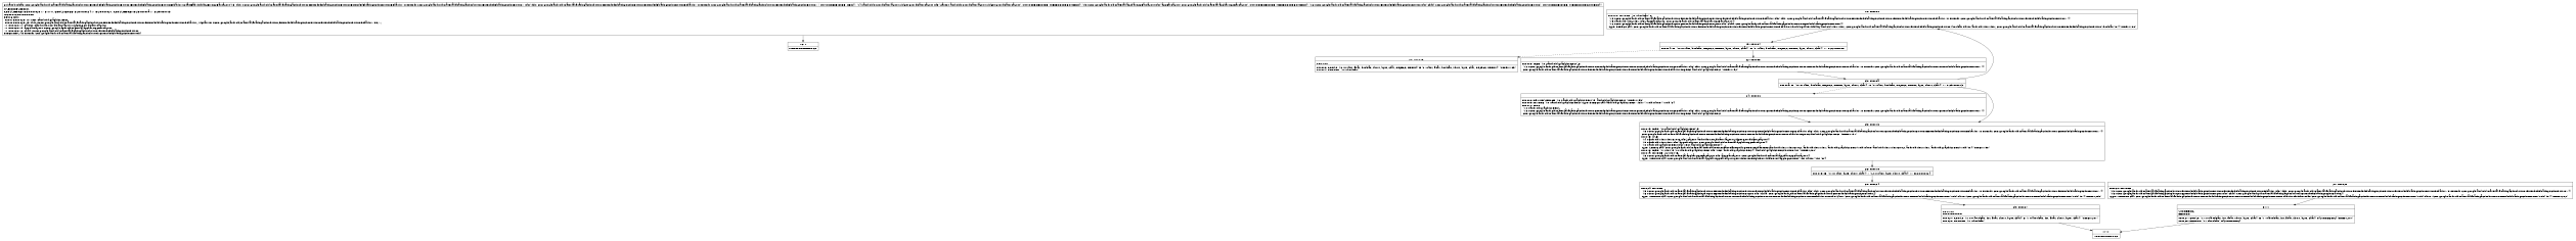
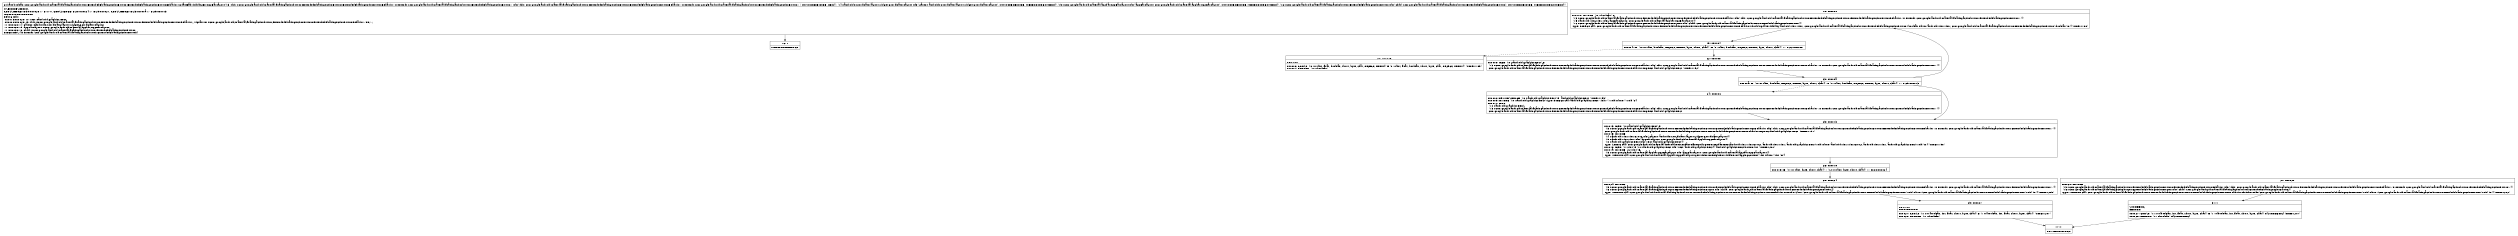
  digraph {
    node [shape=record]
    n1 [label="{16\:\ ?|MTH_ENTER_BLOCK\l}"]
    n2 [label="{18\:\ 0x0000|0x0000: INVOKE  (r0 I:boolean) = \l  (r3 I:com.google.android.material.floatingactionbutton.ExtendedFloatingActionButton$ExtendedFloatingActionButtonBehavior A[D('this' com.google.android.material.floatingactionbutton.ExtendedFloatingActionButton$ExtendedFloatingActionButtonBehavior\<T extends com.google.android.material.floatingactionbutton.ExtendedFloatingActionButton\>)])\l  (r5 I:android.view.View A[D('appBarLayout' com.google.android.material.appbar.AppBarLayout)])\l  (r6 I:com.google.android.material.floatingactionbutton.ExtendedFloatingActionButton A[D('child' com.google.android.material.floatingactionbutton.ExtendedFloatingActionButton)])\l type: DIRECT call: com.google.android.material.floatingactionbutton.ExtendedFloatingActionButton.ExtendedFloatingActionButtonBehavior.shouldUpdateVisibility(android.view.View, com.google.android.material.floatingactionbutton.ExtendedFloatingActionButton):boolean A[MD:(android.view.View, com.google.android.material.floatingactionbutton.ExtendedFloatingActionButton):boolean (m)] (LINE:1188)\l}"]
    n3 [label="{19\:\ 0x0004|0x0004: IF  (r0 I:??[int, boolean, OBJECT, ARRAY, byte, short, char]) != (0 ??[int, boolean, OBJECT, ARRAY, byte, short, char])  \-\> B:22:0x0008 \l}"]
    n4 [label="{20\:\ 0x0006|RETURN\l|0x0006: CONST  (r0 I:??[int, float, boolean, short, byte, char, OBJECT, ARRAY]) = (0 ??[int, float, boolean, short, byte, char, OBJECT, ARRAY])  (LINE:1189)\l0x0007: RETURN  (r0 I:boolean) \l}"]
    n5 [label="{22\:\ 0x0008|0x0008: IGET  (r0 I:android.graphics.Rect) = \l  (r3 I:com.google.android.material.floatingactionbutton.ExtendedFloatingActionButton$ExtendedFloatingActionButtonBehavior A[D('this' com.google.android.material.floatingactionbutton.ExtendedFloatingActionButton$ExtendedFloatingActionButtonBehavior\<T extends com.google.android.material.floatingactionbutton.ExtendedFloatingActionButton\>)])\l com.google.android.material.floatingactionbutton.ExtendedFloatingActionButton.ExtendedFloatingActionButtonBehavior.tmpRect android.graphics.Rect  (LINE:1192)\l}"]
    n6 [label="{23\:\ 0x000a|0x000a: IF  (r0 I:??[int, boolean, OBJECT, ARRAY, byte, short, char]) != (0 ??[int, boolean, OBJECT, ARRAY, byte, short, char])  \-\> B:25:0x0013 \l}"]
-   n7 [label="{17\:\ ?|MTH_EXIT_BLOCK\l}"]
+   n7 [label="{17\:\ ?|NEW_EXIT_BLOCK\l}"]
    n8 [label="{24\:\ 0x000c|0x000c: NEW_INSTANCE  (r0 I:android.graphics.Rect) =  android.graphics.Rect  (LINE:1193)\l0x000e: INVOKE  (r0 I:android.graphics.Rect) type: DIRECT call: android.graphics.Rect.\<init\>():void A[MD:():void (c)]\l0x0011: IPUT  \l  (r0 I:android.graphics.Rect)\l  (r3 I:com.google.android.material.floatingactionbutton.ExtendedFloatingActionButton$ExtendedFloatingActionButtonBehavior A[D('this' com.google.android.material.floatingactionbutton.ExtendedFloatingActionButton$ExtendedFloatingActionButtonBehavior\<T extends com.google.android.material.floatingactionbutton.ExtendedFloatingActionButton\>)])\l com.google.android.material.floatingactionbutton.ExtendedFloatingActionButton.ExtendedFloatingActionButtonBehavior.tmpRect android.graphics.Rect \l}"]
-   n9 [label="{25\:\ 0x0013|0x0013: IGET  (r0 I:android.graphics.Rect) = \l  (r3 I:com.google.android.material.floatingactionbutton.ExtendedFloatingActionButton$ExtendedFloatingActionButtonBehavior A[D('this' com.google.android.material.floatingactionbutton.ExtendedFloatingActionButton$ExtendedFloatingActionButtonBehavior\<T extends com.google.android.material.floatingactionbutton.ExtendedFloatingActionButton\>)])\l com.google.android.material.floatingactionbutton.ExtendedFloatingActionButton.ExtendedFloatingActionButtonBehavior.tmpRect android.graphics.Rect  (LINE:1197)\l0x0015: USE  \l  (r4 I:android.view.ViewGroup A[D('parent' androidx.coordinatorlayout.widget.CoordinatorLayout)])\l  (r5 I:android.view.View A[D('appBarLayout' com.google.android.material.appbar.AppBarLayout)])\l  (r0 I:android.graphics.Rect A[D('rect' android.graphics.Rect)])\l type: STATIC call: com.google.android.material.internal.DescendantOffsetUtils.getDescendantRect(android.view.ViewGroup, android.view.View, android.graphics.Rect):void A[MD:(android.view.ViewGroup, android.view.View, android.graphics.Rect):void (m)] (LINE:1198)\l0x0018: IGET  (r1 I:int) = (r0 I:android.graphics.Rect A[D('rect' android.graphics.Rect)]) android.graphics.Rect.bottom int  (LINE:1200)\l0x001a: INVOKE  (r2 I:int) = \l  (r5 I:com.google.android.material.appbar.AppBarLayout A[D('appBarLayout' com.google.android.material.appbar.AppBarLayout)])\l type: VIRTUAL call: com.google.android.material.appbar.AppBarLayout.getMinimumHeightForVisibleOverlappingContent():int A[MD:():int (m)]\l}"]
+   n9 [label="{25\:\ 0x0013|0x0013: IGET  (r0 I:android.graphics.Rect) = \l  (r3 I:com.google.android.material.floatingactionbutton.ExtendedFloatingActionButton$ExtendedFloatingActionButtonBehavior A[D('this' com.google.android.material.floatingactionbutton.ExtendedFloatingActionButton$ExtendedFloatingActionButtonBehavior\<T extends com.google.android.material.floatingactionbutton.ExtendedFloatingActionButton\>)])\l com.google.android.material.floatingactionbutton.ExtendedFloatingActionButton.ExtendedFloatingActionButtonBehavior.tmpRect android.graphics.Rect  (LINE:1197)\l0x0015: INVOKE  \l  (r4 I:android.view.ViewGroup A[D('parent' androidx.coordinatorlayout.widget.CoordinatorLayout)])\l  (r5 I:android.view.View A[D('appBarLayout' com.google.android.material.appbar.AppBarLayout)])\l  (r0 I:android.graphics.Rect A[D('rect' android.graphics.Rect)])\l type: STATIC call: com.google.android.material.internal.DescendantOffsetUtils.getDescendantRect(android.view.ViewGroup, android.view.View, android.graphics.Rect):void A[MD:(android.view.ViewGroup, android.view.View, android.graphics.Rect):void (m)] (LINE:1198)\l0x0018: IGET  (r1 I:int) = (r0 I:android.graphics.Rect A[D('rect' android.graphics.Rect)]) android.graphics.Rect.bottom int  (LINE:1200)\l0x001a: INVOKE  (r2 I:int) = \l  (r5 I:com.google.android.material.appbar.AppBarLayout A[D('appBarLayout' com.google.android.material.appbar.AppBarLayout)])\l type: VIRTUAL call: com.google.android.material.appbar.AppBarLayout.getMinimumHeightForVisibleOverlappingContent():int A[MD:():int (m)]\l}"]
    n10 [label="{26\:\ 0x001e|0x001e: IF  (r1 I:??[int, byte, short, char]) \> (r2 I:??[int, byte, short, char])  \-\> B:28:0x0024 \l}"]
    n11 [label="{28\:\ 0x0024|0x0024: INVOKE  \l  (r3 I:com.google.android.material.floatingactionbutton.ExtendedFloatingActionButton$ExtendedFloatingActionButtonBehavior A[D('this' com.google.android.material.floatingactionbutton.ExtendedFloatingActionButton$ExtendedFloatingActionButtonBehavior\<T extends com.google.android.material.floatingactionbutton.ExtendedFloatingActionButton\>)])\l  (r6 I:com.google.android.material.floatingactionbutton.ExtendedFloatingActionButton A[D('child' com.google.android.material.floatingactionbutton.ExtendedFloatingActionButton)])\l type: VIRTUAL call: com.google.android.material.floatingactionbutton.ExtendedFloatingActionButton.ExtendedFloatingActionButtonBehavior.extendOrShow(com.google.android.material.floatingactionbutton.ExtendedFloatingActionButton):void A[MD:(com.google.android.material.floatingactionbutton.ExtendedFloatingActionButton):void (m)] (LINE:1205)\l}"]
    n12 [label="{27\:\ 0x0020|0x0020: INVOKE  \l  (r3 I:com.google.android.material.floatingactionbutton.ExtendedFloatingActionButton$ExtendedFloatingActionButtonBehavior A[D('this' com.google.android.material.floatingactionbutton.ExtendedFloatingActionButton$ExtendedFloatingActionButtonBehavior\<T extends com.google.android.material.floatingactionbutton.ExtendedFloatingActionButton\>)])\l  (r6 I:com.google.android.material.floatingactionbutton.ExtendedFloatingActionButton A[D('child' com.google.android.material.floatingactionbutton.ExtendedFloatingActionButton)])\l type: VIRTUAL call: com.google.android.material.floatingactionbutton.ExtendedFloatingActionButton.ExtendedFloatingActionButtonBehavior.shrinkOrHide(com.google.android.material.floatingactionbutton.ExtendedFloatingActionButton):void A[MD:(com.google.android.material.floatingactionbutton.ExtendedFloatingActionButton):void (m)] (LINE:1202)\l}"]
    n13 [label="{31\:\ ?|SYNTHETIC\lRETURN\l|0x0027: CONST  (r1 I:??[boolean, int, float, short, byte, char]) = (1 ??[boolean, int, float, short, byte, char]) A[SYNTHETIC] (LINE:1207)\l0x0028: RETURN  (r1 I:boolean) A[SYNTHETIC]\l}"]
    n14 [label="{29\:\ 0x0027|RETURN\lLINE_RETURN\l|0x0027: CONST  (r1 I:??[boolean, int, float, short, byte, char]) = (1 ??[boolean, int, float, short, byte, char])  (LINE:1207)\l0x0028: RETURN  (r1 I:boolean) \l}"]
    n15 [label="{private boolean com.google.android.material.floatingactionbutton.ExtendedFloatingActionButton.ExtendedFloatingActionButtonBehavior.updateFabVisibilityForAppBarLayout((r3 'this' I:com.google.android.material.floatingactionbutton.ExtendedFloatingActionButton$ExtendedFloatingActionButtonBehavior\<T extends com.google.android.material.floatingactionbutton.ExtendedFloatingActionButton\> A[D('this' com.google.android.material.floatingactionbutton.ExtendedFloatingActionButton$ExtendedFloatingActionButtonBehavior\<T extends com.google.android.material.floatingactionbutton.ExtendedFloatingActionButton\>), IMMUTABLE_TYPE, THIS]), (r4 I:androidx.coordinatorlayout.widget.CoordinatorLayout A[D('parent' androidx.coordinatorlayout.widget.CoordinatorLayout), IMMUTABLE_TYPE, METHOD_ARGUMENT]), (r5 I:com.google.android.material.appbar.AppBarLayout A[D('appBarLayout' com.google.android.material.appbar.AppBarLayout), IMMUTABLE_TYPE, METHOD_ARGUMENT]), (r6 I:com.google.android.material.floatingactionbutton.ExtendedFloatingActionButton A[D('child' com.google.android.material.floatingactionbutton.ExtendedFloatingActionButton), IMMUTABLE_TYPE, METHOD_ARGUMENT]))  | USE_LINES_HINTS\lCROSS_EDGE: B:30:0x0028 \-\> B:17:?, CROSS_EDGE: B:28:0x0024 \-\> B:29:0x0027, CROSS_EDGE: B:23:0x000a \-\> B:25:0x0013\lINLINE_NOT_NEEDED\lDebug Info:\l  0x0015\-0x0028: r0 'rect' Landroid\/graphics\/Rect;\l  0x0000\-0x0028: r3 'this' Lcom\/google\/android\/material\/floatingactionbutton\/ExtendedFloatingActionButton$ExtendedFloatingActionButtonBehavior;, signature: Lcom\/google\/android\/material\/floatingactionbutton\/ExtendedFloatingActionButton$ExtendedFloatingActionButtonBehavior\<TT;\>;\l  \-1 \-0x0028: r4 'parent' Landroidx\/coordinatorlayout\/widget\/CoordinatorLayout;\l  \-1 \-0x0028: r5 'appBarLayout' Lcom\/google\/android\/material\/appbar\/AppBarLayout;\l  \-1 \-0x0028: r6 'child' Lcom\/google\/android\/material\/floatingactionbutton\/ExtendedFloatingActionButton;\lTYPE_VARS: [T extends com.google.android.material.floatingactionbutton.ExtendedFloatingActionButton]\l}"]
    n2 -> n3
    n3 -> n4 [style=dashed]
    n3 -> n5
    n5 -> n6
    n6 -> n2
    n6 -> n8 [style=dashed]
    n6 -> n9
    n8 -> n9
    n9 -> n10
    n10 -> n11
    n11 -> n14
    n12 -> n13
    n13 -> n7
    n14 -> n7
    n15 -> n1
  }
